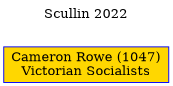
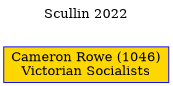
  digraph {
    label="Scullin 2022"
    labelloc=t
    mclimit=10
-   n1 [label="Cameron Rowe (1047)\nVictorian Socialists" shape=box style=filled fillcolor=gold color=blue]
+   n1 [label="Cameron Rowe (1046)\nVictorian Socialists" shape=box style=filled fillcolor=gold color=blue]
  }
